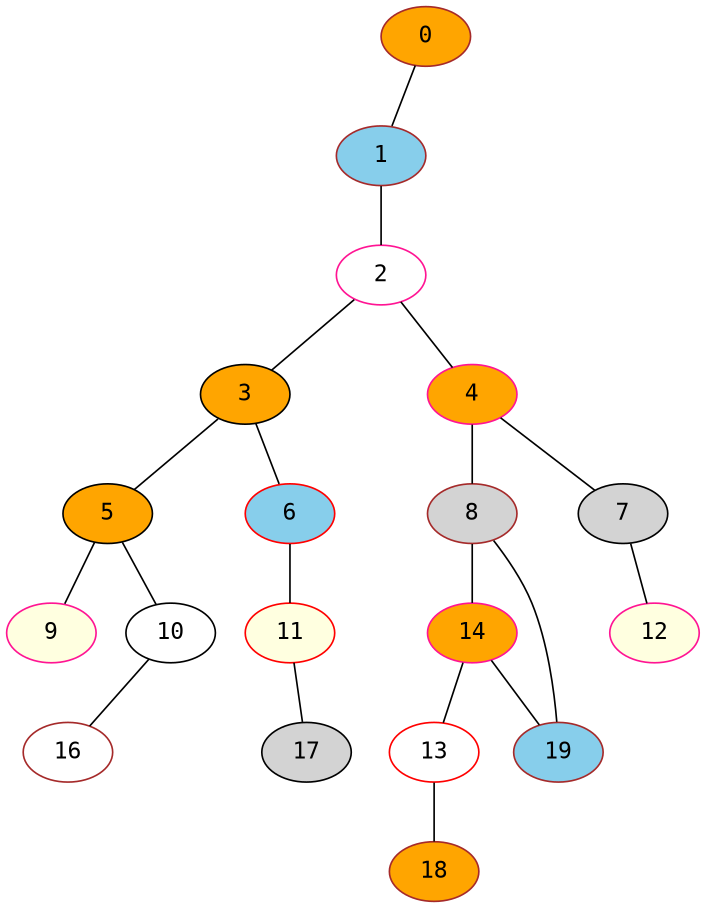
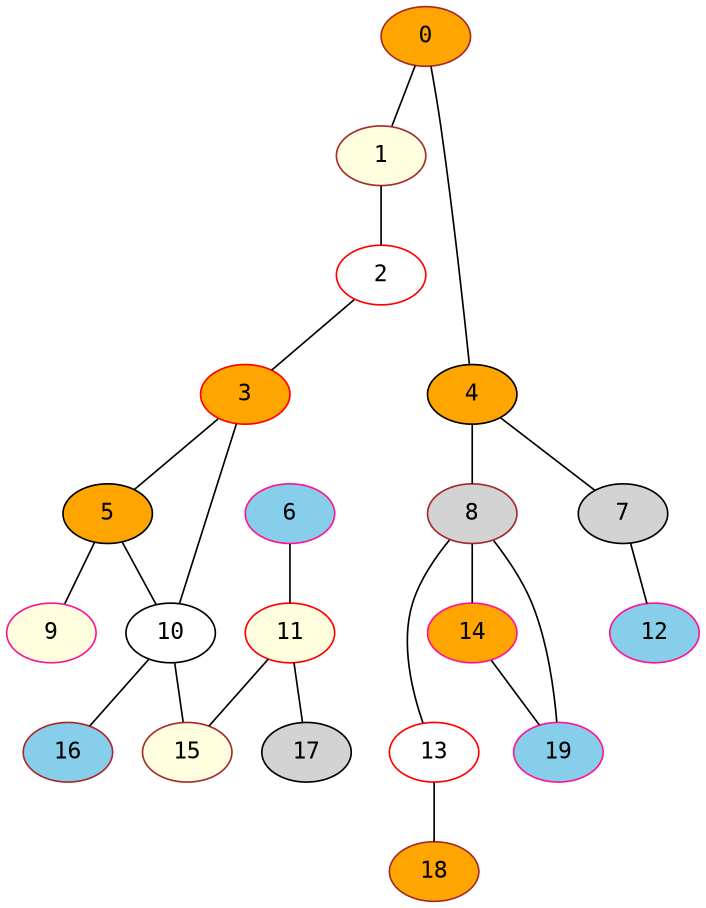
  graph {
    fontname="DejaVu Sans Mono"
    node [color=brown fillcolor=orange fontname="DejaVu Sans Mono" style=filled]
    edge [fontname="DejaVu Sans Mono"]
-   1 [fillcolor=skyblue]
+   1 [fillcolor=lightyellow]
    0
-   2 [color=deeppink fillcolor=white]
-   3 [color=black]
-   4 [color=deeppink]
+   2 [color=red fillcolor=white]
+   3 [color=red]
+   4 [color=black]
    5 [color=black]
-   6 [color=red fillcolor=skyblue]
+   6 [color=deeppink fillcolor=skyblue]
    8 [fillcolor=lightgrey]
    7 [color=black fillcolor=lightgrey]
    9 [color=deeppink fillcolor=lightyellow]
    10 [color=black fillcolor=white]
    11 [color=red fillcolor=lightyellow]
    13 [color=red fillcolor=white]
    14 [color=deeppink]
-   19 [fillcolor=skyblue]
-   12 [color=deeppink fillcolor=lightyellow]
-   16 [fillcolor=white]
+   19 [color=deeppink fillcolor=skyblue]
+   12 [color=deeppink fillcolor=skyblue]
+   16 [fillcolor=skyblue]
+   15 [fillcolor=lightyellow]
    17 [color=black fillcolor=lightgrey]
    18
    1 -- 2
    0 -- 1
    2 -- 3
-   2 -- 4
+   0 -- 4
    3 -- 5
-   3 -- 6
+   3 -- 10
    4 -- 8
    4 -- 7
    5 -- 9
    5 -- 10
    6 -- 11
-   14 -- 13
+   8 -- 13
    8 -- 14
    8 -- 19
    7 -- 12
    10 -- 16
+   10 -- 15
+   11 -- 15
    11 -- 17
    13 -- 18
    14 -- 19
  }
